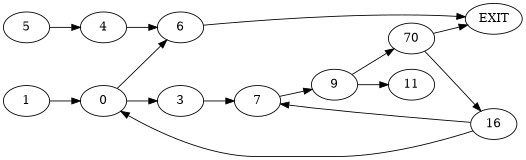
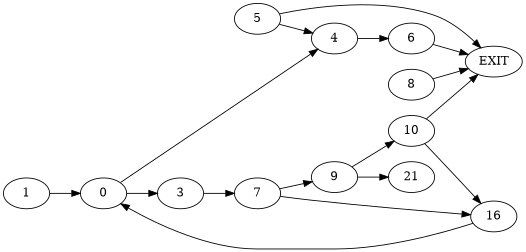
  digraph {
    rankdir=LR
    n1 [label=0]
    1
    n3 [label=EXIT]
    3
    4
    7
    6
    9
    n9 [label=16]
-   10 [label=70]
-   11
+   8
+   10
+   11 [label=21]
    5
    n1 -> 3
-   n1 -> 6
+   n1 -> 4
    1 -> n1
    3 -> 7
    4 -> 6
    7 -> 9
-   n9 -> 7
+   7 -> n9
    6 -> n3
    9 -> 10
    9 -> 11
    n9 -> n1
+   8 -> n3
    10 -> n3
    10 -> n9
+   5 -> n3
    5 -> 4
  }
